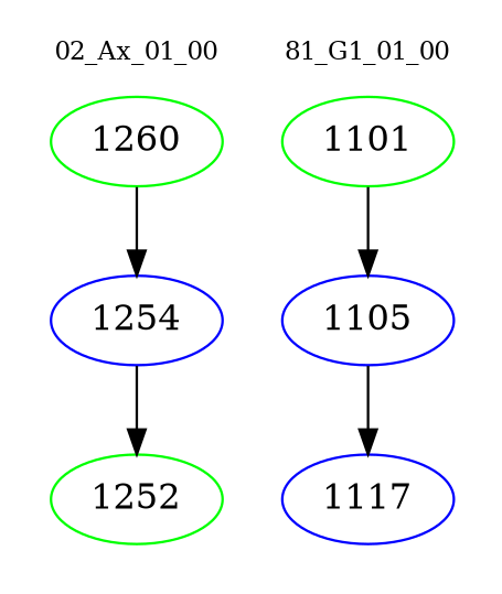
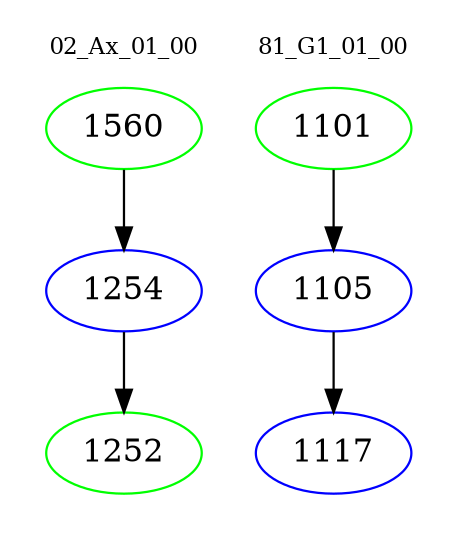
  digraph {
    node [color=green]
    edge [color=black]
-   n1 [label=1260]
+   n1 [label=1560]
    n2 [color=blue label=1254]
    n3 [label=1252]
    n4 [label=1101]
    n5 [color=blue label=1105]
    n6 [color=blue label=1117]
    subgraph cluster_1 {
      color=white
      fontsize=10
      label="02_Ax_01_00"
      n1
      n2
      n3
    }
    subgraph cluster_2 {
      color=white
      fontsize=10
      label="81_G1_01_00"
      n4
      n5
      n6
    }
    n1 -> n2
    n2 -> n3
    n4 -> n5
    n5 -> n6
  }
